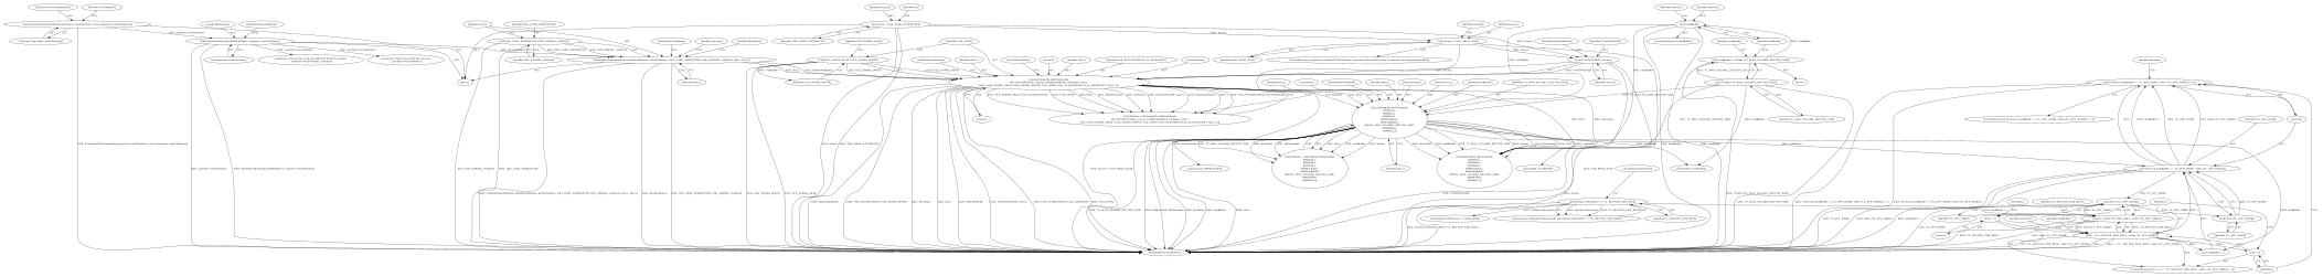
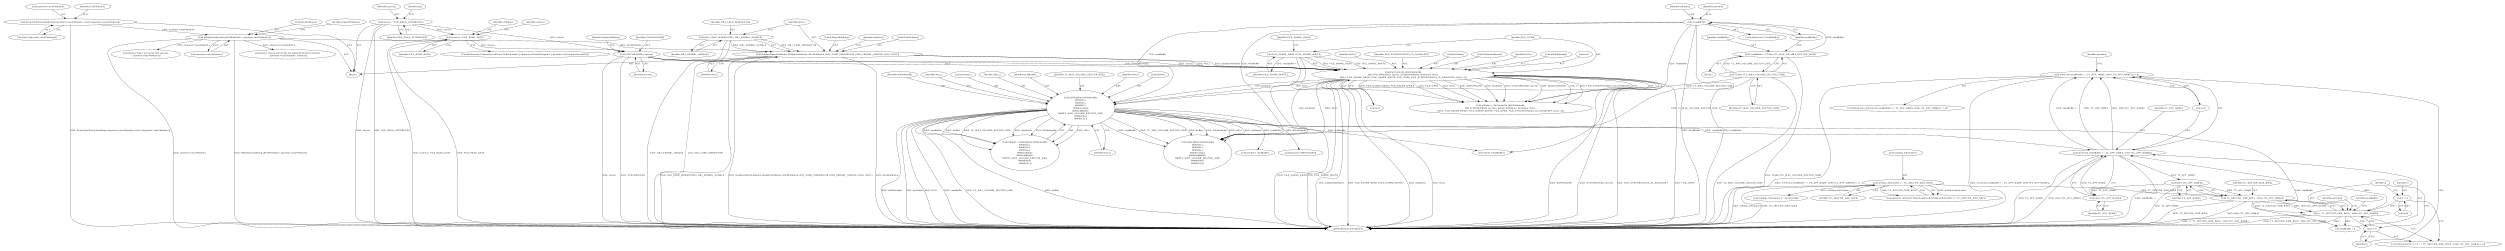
  digraph {
    fontname="Liberation Sans"
    node [fontname="Liberation Sans"]
    edge [fontname="Liberation Sans"]
    n1 [label="(Call,memcmp (readBuffer + i, TC_APP_NAME, strlen (TC_APP_NAME)) == 0)"]
    n2 [label="(ControlStructure,if (memcmp (readBuffer + i, TC_APP_NAME, strlen (TC_APP_NAME)) == 0))"]
    n3 [label="(Literal,0)"]
    n4 [label="(MethodReturn,NTSTATUS)"]
    n5 [label="(Call,memcmp (readBuffer + i, TC_APP_NAME, strlen (TC_APP_NAME)))"]
    n6 [label="(Call,strlen (TC_APP_NAME))"]
    n7 [label="(Call,strlen (TC_APP_NAME))"]
    n8 [label="(Call,TC_SECTOR_SIZE_BIOS - strlen (TC_APP_NAME))"]
    n9 [label="(Identifier,TC_APP_NAME)"]
    n10 [label="(Identifier,TC_APP_NAME)"]
    n11 [label="(Call,ZwReadFile (NtFileHandle,\n\t\t\t\t\t\t\t\tNULL,\n\t\t\t\t\t\t\t\tNULL,\n\t\t\t\t\t\t\t\tNULL,\n\t\t\t\t\t\t\t\t&IoStatus,\n\t\t\t\t\t\t\t\treadBuffer,\n\t\t\t\t\t\t\t\tTC_MAX_VOLUME_SECTOR_SIZE,\n\t\t\t\t\t\t\t\t&offset,\n\t\t\t\t\t\t\t\tNULL))"]
    n12 [label="(Call,ZwReadFile (NtFileHandle,\n\t\t\t\t\t\t\t\tNULL,\n\t\t\t\t\t\t\t\tNULL,\n\t\t\t\t\t\t\t\tNULL,\n\t\t\t\t\t\t\t\t&IoStatus,\n\t\t\t\t\t\t\t\treadBuffer,\n\t\t\t\t\t\t\t\tTC_MAX_VOLUME_SECTOR_SIZE,\n\t\t\t\t\t\t\t\t&offset,\n\t\t\t\t\t\t\t\tNULL))"]
    n13 [label="(Call,(uint64 *) readBuffer)"]
    n14 [label="(Call,ZwClose (NtFileHandle))"]
    n15 [label="(Call,ntStatus = ZwReadFile (NtFileHandle,\n\t\t\t\t\t\t\t\tNULL,\n\t\t\t\t\t\t\t\tNULL,\n\t\t\t\t\t\t\t\tNULL,\n\t\t\t\t\t\t\t\t&IoStatus,\n\t\t\t\t\t\t\t\treadBuffer,\n\t\t\t\t\t\t\t\tTC_MAX_VOLUME_SECTOR_SIZE,\n\t\t\t\t\t\t\t\t&offset,\n\t\t\t\t\t\t\t\tNULL))"]
    n16 [label="(Identifier,NULL)"]
    n17 [label="(Call,readBuffer + i)"]
    n18 [label="(Call,TCfree (readBuffer))"]
    n19 [label="(Call,ZwCreateFile (&NtFileHandle,\n\t\t\t\t\t\t SYNCHRONIZE | access, &ObjectAttributes, &IoStatus, NULL,\n\t\t\t\t\t\t 0, FILE_SHARE_READ | FILE_SHARE_WRITE, FILE_OPEN, FILE_SYNCHRONOUS_IO_NONALERT, NULL, 0))"]
    n20 [label="(Literal,0)"]
    n21 [label="(Call,ntStatus = ZwCreateFile (&NtFileHandle,\n\t\t\t\t\t\t SYNCHRONIZE | access, &ObjectAttributes, &IoStatus, NULL,\n\t\t\t\t\t\t 0, FILE_SHARE_READ | FILE_SHARE_WRITE, FILE_OPEN, FILE_SYNCHRONOUS_IO_NONALERT, NULL, 0))"]
    n22 [label="(Call,SYNCHRONIZE | access)"]
    n23 [label="(Identifier,access)"]
    n24 [label="(Call,access |= FILE_READ_DATA)"]
    n25 [label="(Identifier,FILE_READ_DATA)"]
    n26 [label="(ControlStructure,if (opentest->bDetectTCBootLoader || opentest->DetectFilesystem || opentest->bComputeVolumeIDs))"]
    n27 [label="(Call,access = FILE_READ_ATTRIBUTES)"]
    n28 [label="(Identifier,FILE_READ_ATTRIBUTES)"]
    n29 [label="(Block,)"]
    n30 [label="(Call,InitializeObjectAttributes (&ObjectAttributes, &FullFileName, OBJ_CASE_INSENSITIVE | OBJ_KERNEL_HANDLE, NULL, NULL))"]
    n31 [label="(Identifier,NULL)"]
    n32 [label="(Call,RtlInitUnicodeString (&FullFileName, opentest->wszFileName))"]
    n33 [label="(Call,Dump (\"Open test on file %ls failed NTSTATUS 0x%08x\n\", opentest->wszFileName, ntStatus))"]
    n34 [label="(Call,Dump (\"Open test on file %ls success.\n\", opentest->wszFileName))"]
    n35 [label="(Call,opentest->wszFileName)"]
    n36 [label="(Call,EnsureNullTerminatedString (opentest->wszFileName, sizeof (opentest->wszFileName)))"]
    n37 [label="(Call,sizeof (opentest->wszFileName))"]
    n38 [label="(Call,OBJ_CASE_INSENSITIVE | OBJ_KERNEL_HANDLE)"]
    n39 [label="(Identifier,OBJ_KERNEL_HANDLE)"]
    n40 [label="(Call,FILE_SHARE_READ | FILE_SHARE_WRITE)"]
    n41 [label="(Identifier,FILE_SHARE_WRITE)"]
    n42 [label="(Call,!readBuffer)"]
    n43 [label="(ControlStructure,if (!readBuffer))"]
    n44 [label="(Identifier,readBuffer)"]
    n45 [label="(Call,*readBuffer = TCalloc (TC_MAX_VOLUME_SECTOR_SIZE))"]
    n46 [label="(Call,TCalloc (TC_MAX_VOLUME_SECTOR_SIZE))"]
    n47 [label="(Block,)"]
    n48 [label="(Identifier,TC_MAX_VOLUME_SECTOR_SIZE)"]
    n49 [label="(Call,i < TC_SECTOR_SIZE_BIOS - strlen (TC_APP_NAME))"]
    n50 [label="(Call,++i)"]
    n51 [label="(ControlStructure,for (i = 0; i < TC_SECTOR_SIZE_BIOS - strlen (TC_APP_NAME); ++i))"]
    n52 [label="(Identifier,i)"]
    n53 [label="(Call,i = 0)"]
    n54 [label="(Literal,0)"]
    n55 [label="(Call,IoStatus.Information >= TC_SECTOR_SIZE_BIOS)"]
    n56 [label="(Call,IoStatus.Information >= sizeof (int64))"]
    n57 [label="(Call,opentest->bDetectTCBootLoader && IoStatus.Information >= TC_SECTOR_SIZE_BIOS)"]
    n58 [label="(Identifier,TC_SECTOR_SIZE_BIOS)"]
    n59 [label="(Identifier,TC_MAX_VOLUME_SECTOR_SIZE)"]
    n60 [label="(Identifier,ntStatus)"]
    n61 [label="(Call,&IoStatus)"]
    n62 [label="(Identifier,opentest)"]
    n63 [label="(Call,&FullFileName)"]
    n64 [label="(Call,opentest->wszFileName)"]
    n65 [label="(Call,&ObjectAttributes)"]
    n66 [label="(Identifier,access)"]
    n67 [label="(Identifier,NULL)"]
    n68 [label="(Call,&offset)"]
    n69 [label="(Identifier,ntStatus)"]
    n70 [label="(Identifier,NULL)"]
    n71 [label="(Identifier,ObjectAttributes)"]
    n72 [label="(Identifier,SYNCHRONIZE)"]
    n73 [label="(Identifier,OBJ_CASE_INSENSITIVE)"]
    n74 [label="(Identifier,FullFileName)"]
    n75 [label="(Call,&ObjectAttributes)"]
    n76 [label="(Call,&NtFileHandle)"]
    n77 [label="(Identifier,readBuffer)"]
    n78 [label="(Identifier,access)"]
    n79 [label="(Identifier,FILE_OPEN)"]
    n80 [label="(Identifier,Irp)"]
    n81 [label="(Identifier,FILE_SHARE_READ)"]
    n82 [label="(Identifier,opentest)"]
    n83 [label="(Identifier,TC_APP_NAME)"]
    n84 [label="(Identifier,TC_SECTOR_SIZE_BIOS)"]
    n85 [label="(Identifier,opentest)"]
    n86 [label="(Call,IoStatus.Information)"]
    n87 [label="(Literal,0)"]
    n88 [label="(Identifier,NtFileHandle)"]
    n89 [label="(Identifier,NULL)"]
    n90 [label="(Identifier,NULL)"]
    n91 [label="(Identifier,i)"]
    n92 [label="(Call,&IoStatus)"]
    n93 [label="(Identifier,ObjectAttributes)"]
    n94 [label="(Identifier,opentest)"]
    n95 [label="(Identifier,NULL)"]
    n96 [label="(Identifier,readBuffer)"]
    n97 [label="(Identifier,readBuffer)"]
    n98 [label="(Identifier,NULL)"]
    n99 [label="(Call,&FullFileName)"]
    n100 [label="(Identifier,FILE_SYNCHRONOUS_IO_NONALERT)"]
    n101 [label="(Identifier,i)"]
    n1 -> n2 [label="AST: "]
    n1 -> n3 [label="CFG: "]
    n1 -> n4 [label="DDG: memcmp (readBuffer + i, TC_APP_NAME, strlen (TC_APP_NAME)) == 0"]
    n1 -> n4 [label="DDG: memcmp (readBuffer + i, TC_APP_NAME, strlen (TC_APP_NAME))"]
    n3 -> n1 [label="AST: "]
    n3 -> n5 [label="CFG: "]
    n5 -> n1 [label="AST: "]
    n5 -> n1 [label="DDG: readBuffer + i"]
    n5 -> n1 [label="DDG: TC_APP_NAME"]
    n5 -> n1 [label="DDG: strlen (TC_APP_NAME)"]
    n5 -> n4 [label="DDG: TC_APP_NAME"]
    n5 -> n4 [label="DDG: strlen (TC_APP_NAME)"]
    n5 -> n4 [label="DDG: readBuffer + i"]
    n5 -> n6 [label="DDG: TC_APP_NAME"]
    n5 -> n7 [label="CFG: "]
    n6 -> n4 [label="DDG: TC_APP_NAME"]
    n6 -> n7 [label="DDG: TC_APP_NAME"]
    n6 -> n8 [label="AST: "]
    n6 -> n8 [label="DDG: TC_APP_NAME"]
    n6 -> n9 [label="CFG: "]
    n7 -> n5 [label="AST: "]
    n7 -> n5 [label="DDG: TC_APP_NAME"]
    n7 -> n10 [label="CFG: "]
    n8 -> n4 [label="DDG: TC_SECTOR_SIZE_BIOS"]
    n8 -> n4 [label="DDG: strlen (TC_APP_NAME)"]
    n8 -> n6 [label="CFG: "]
    n8 -> n49 [label="AST: "]
    n8 -> n49 [label="DDG: TC_SECTOR_SIZE_BIOS"]
    n8 -> n49 [label="DDG: strlen (TC_APP_NAME)"]
    n9 -> n6 [label="AST: "]
    n10 -> n7 [label="AST: "]
    n11 -> n4 [label="DDG: NtFileHandle"]
    n11 -> n4 [label="DDG: &IoStatus"]
    n11 -> n4 [label="DDG: NULL"]
    n11 -> n4 [label="DDG: readBuffer"]
    n11 -> n4 [label="DDG: TC_MAX_VOLUME_SECTOR_SIZE"]
    n11 -> n4 [label="DDG: &offset"]
    n11 -> n5 [label="DDG: readBuffer"]
    n11 -> n12 [label="DDG: NtFileHandle"]
    n11 -> n12 [label="DDG: NULL"]
    n11 -> n12 [label="DDG: &IoStatus"]
    n11 -> n12 [label="DDG: readBuffer"]
    n11 -> n12 [label="DDG: TC_MAX_VOLUME_SECTOR_SIZE"]
    n11 -> n12 [label="DDG: &offset"]
    n11 -> n13 [label="DDG: readBuffer"]
    n11 -> n14 [label="DDG: NtFileHandle"]
    n11 -> n15 [label="AST: "]
    n11 -> n15 [label="DDG: NULL"]
    n11 -> n15 [label="DDG: readBuffer"]
    n11 -> n15 [label="DDG: &offset"]
    n11 -> n15 [label="DDG: TC_MAX_VOLUME_SECTOR_SIZE"]
    n11 -> n15 [label="DDG: &IoStatus"]
    n11 -> n15 [label="DDG: NtFileHandle"]
    n11 -> n16 [label="CFG: "]
    n11 -> n17 [label="DDG: readBuffer"]
    n11 -> n18 [label="DDG: readBuffer"]
    n15 -> n11 [label="CFG: "]
    n16 -> n11 [label="AST: "]
    n17 -> n5 [label="AST: "]
    n19 -> n4 [label="DDG: &ObjectAttributes"]
    n19 -> n4 [label="DDG: FILE_SHARE_READ | FILE_SHARE_WRITE"]
    n19 -> n4 [label="DDG: &IoStatus"]
    n19 -> n4 [label="DDG: NULL"]
    n19 -> n4 [label="DDG: &NtFileHandle"]
    n19 -> n4 [label="DDG: SYNCHRONIZE | access"]
    n19 -> n4 [label="DDG: FILE_SYNCHRONOUS_IO_NONALERT"]
    n19 -> n4 [label="DDG: FILE_OPEN"]
    n19 -> n11 [label="DDG: NULL"]
    n19 -> n11 [label="DDG: &IoStatus"]
    n19 -> n12 [label="DDG: NULL"]
    n19 -> n12 [label="DDG: &IoStatus"]
    n19 -> n20 [label="CFG: "]
    n19 -> n21 [label="AST: "]
    n19 -> n21 [label="DDG: FILE_SHARE_READ | FILE_SHARE_WRITE"]
    n19 -> n21 [label="DDG: FILE_OPEN"]
    n19 -> n21 [label="DDG: NULL"]
    n19 -> n21 [label="DDG: &NtFileHandle"]
    n19 -> n21 [label="DDG: &IoStatus"]
    n19 -> n21 [label="DDG: SYNCHRONIZE | access"]
    n19 -> n21 [label="DDG: &ObjectAttributes"]
    n19 -> n21 [label="DDG: 0"]
    n19 -> n21 [label="DDG: FILE_SYNCHRONOUS_IO_NONALERT"]
    n20 -> n19 [label="AST: "]
    n21 -> n19 [label="CFG: "]
    n22 -> n4 [label="DDG: SYNCHRONIZE"]
    n22 -> n4 [label="DDG: access"]
    n22 -> n19 [label="AST: "]
    n22 -> n19 [label="DDG: SYNCHRONIZE"]
    n22 -> n19 [label="DDG: access"]
    n22 -> n23 [label="CFG: "]
    n23 -> n22 [label="AST: "]
    n24 -> n4 [label="DDG: FILE_READ_DATA"]
    n24 -> n4 [label="DDG: access |= FILE_READ_DATA"]
    n24 -> n22 [label="DDG: access"]
    n24 -> n25 [label="CFG: "]
    n24 -> n26 [label="AST: "]
    n25 -> n24 [label="AST: "]
    n27 -> n4 [label="DDG: FILE_READ_ATTRIBUTES"]
    n27 -> n4 [label="DDG: access"]
    n27 -> n22 [label="DDG: access"]
    n27 -> n24 [label="DDG: access"]
    n27 -> n28 [label="CFG: "]
    n27 -> n29 [label="AST: "]
    n28 -> n27 [label="AST: "]
    n30 -> n4 [label="DDG: OBJ_CASE_INSENSITIVE | OBJ_KERNEL_HANDLE"]
    n30 -> n4 [label="DDG: InitializeObjectAttributes (&ObjectAttributes, &FullFileName, OBJ_CASE_INSENSITIVE | OBJ_KERNEL_HANDLE, NULL, NULL)"]
    n30 -> n4 [label="DDG: &FullFileName"]
    n30 -> n19 [label="DDG: &ObjectAttributes"]
    n30 -> n19 [label="DDG: NULL"]
    n30 -> n29 [label="AST: "]
    n30 -> n31 [label="CFG: "]
    n31 -> n30 [label="AST: "]
    n32 -> n4 [label="DDG: opentest->wszFileName"]
    n32 -> n4 [label="DDG: RtlInitUnicodeString (&FullFileName, opentest->wszFileName)"]
    n32 -> n29 [label="AST: "]
    n32 -> n30 [label="DDG: &FullFileName"]
    n32 -> n33 [label="DDG: opentest->wszFileName"]
    n32 -> n34 [label="DDG: opentest->wszFileName"]
    n32 -> n35 [label="CFG: "]
    n35 -> n32 [label="AST: "]
    n36 -> n4 [label="DDG: EnsureNullTerminatedString (opentest->wszFileName, sizeof (opentest->wszFileName))"]
    n36 -> n29 [label="AST: "]
    n36 -> n32 [label="DDG: opentest->wszFileName"]
    n36 -> n37 [label="CFG: "]
    n37 -> n36 [label="AST: "]
    n38 -> n4 [label="DDG: OBJ_KERNEL_HANDLE"]
    n38 -> n4 [label="DDG: OBJ_CASE_INSENSITIVE"]
    n38 -> n30 [label="AST: "]
    n38 -> n30 [label="DDG: OBJ_CASE_INSENSITIVE"]
    n38 -> n30 [label="DDG: OBJ_KERNEL_HANDLE"]
    n38 -> n39 [label="CFG: "]
    n39 -> n38 [label="AST: "]
    n40 -> n4 [label="DDG: FILE_SHARE_WRITE"]
    n40 -> n4 [label="DDG: FILE_SHARE_READ"]
    n40 -> n19 [label="AST: "]
    n40 -> n19 [label="DDG: FILE_SHARE_READ"]
    n40 -> n19 [label="DDG: FILE_SHARE_WRITE"]
    n40 -> n41 [label="DDG: readBuffer + i"]
    n41 -> n40 [label="AST: "]
    n42 -> n4 [label="DDG: readBuffer"]
    n42 -> n4 [label="DDG: !readBuffer"]
    n42 -> n11 [label="DDG: readBuffer"]
    n42 -> n12 [label="DDG: readBuffer"]
-   n46 -> n18 [label="DDG: readBuffer"]
+   n42 -> n18 [label="DDG: readBuffer"]
    n42 -> n43 [label="AST: "]
    n42 -> n44 [label="CFG: "]
    n44 -> n42 [label="AST: "]
    n44 -> n45 [label="CFG: "]
    n45 -> n4 [label="DDG: TCalloc (TC_MAX_VOLUME_SECTOR_SIZE)"]
    n45 -> n42 [label="DDG: readBuffer"]
    n45 -> n46 [label="CFG: "]
    n45 -> n47 [label="AST: "]
    n46 -> n4 [label="DDG: TC_MAX_VOLUME_SECTOR_SIZE"]
    n46 -> n11 [label="DDG: TC_MAX_VOLUME_SECTOR_SIZE"]
    n46 -> n12 [label="DDG: TC_MAX_VOLUME_SECTOR_SIZE"]
    n46 -> n45 [label="AST: "]
    n46 -> n45 [label="DDG: TC_MAX_VOLUME_SECTOR_SIZE"]
    n46 -> n48 [label="CFG: "]
    n48 -> n46 [label="AST: "]
    n49 -> n4 [label="DDG: i < TC_SECTOR_SIZE_BIOS - strlen (TC_APP_NAME)"]
    n49 -> n4 [label="DDG: TC_SECTOR_SIZE_BIOS - strlen (TC_APP_NAME)"]
    n49 -> n4 [label="DDG: i"]
    n49 -> n5 [label="DDG: i"]
    n49 -> n8 [label="CFG: "]
    n49 -> n17 [label="DDG: i"]
    n49 -> n50 [label="DDG: i"]
    n49 -> n51 [label="AST: "]
    n50 -> n49 [label="DDG: i"]
    n50 -> n51 [label="AST: "]
    n50 -> n52 [label="CFG: "]
    n52 -> n1 [label="CFG: "]
    n52 -> n50 [label="AST: "]
    n53 -> n49 [label="DDG: i"]
    n53 -> n51 [label="AST: "]
    n53 -> n54 [label="CFG: "]
    n54 -> n53 [label="AST: "]
    n55 -> n4 [label="DDG: IoStatus.Information"]
    n55 -> n4 [label="DDG: TC_SECTOR_SIZE_BIOS"]
-   n55 -> n8 [label="DDG: readBuffer + i"]
+   n55 -> n8 [label="DDG: TC_SECTOR_SIZE_BIOS"]
    n55 -> n56 [label="DDG: IoStatus.Information"]
    n55 -> n57 [label="AST: "]
    n55 -> n57 [label="DDG: IoStatus.Information"]
    n55 -> n57 [label="DDG: TC_SECTOR_SIZE_BIOS"]
    n55 -> n58 [label="CFG: "]
    n57 -> n55 [label="CFG: "]
    n58 -> n55 [label="AST: "]
    n59 -> n11 [label="AST: "]
    n60 -> n24 [label="CFG: "]
    n61 -> n19 [label="AST: "]
    n62 -> n49 [label="CFG: "]
    n63 -> n32 [label="AST: "]
    n64 -> n36 [label="AST: "]
    n65 -> n19 [label="AST: "]
    n66 -> n24 [label="AST: "]
    n67 -> n11 [label="AST: "]
    n68 -> n11 [label="AST: "]
    n69 -> n42 [label="CFG: "]
    n70 -> n19 [label="AST: "]
    n71 -> n22 [label="CFG: "]
    n72 -> n22 [label="AST: "]
    n73 -> n38 [label="AST: "]
    n74 -> n36 [label="CFG: "]
    n75 -> n30 [label="AST: "]
    n76 -> n19 [label="AST: "]
    n77 -> n45 [label="AST: "]
    n78 -> n27 [label="AST: "]
    n79 -> n19 [label="AST: "]
    n79 -> n40 [label="CFG: "]
    n80 -> n27 [label="CFG: "]
    n81 -> n40 [label="AST: "]
    n82 -> n1 [label="CFG: "]
    n83 -> n5 [label="AST: "]
    n84 -> n8 [label="AST: "]
    n85 -> n30 [label="CFG: "]
    n86 -> n55 [label="AST: "]
    n87 -> n19 [label="AST: "]
    n88 -> n11 [label="AST: "]
    n89 -> n30 [label="AST: "]
    n89 -> n38 [label="CFG: "]
    n90 -> n11 [label="AST: "]
    n91 -> n53 [label="AST: "]
    n92 -> n11 [label="AST: "]
    n93 -> n32 [label="CFG: "]
    n94 -> n42 [label="CFG: "]
    n95 -> n11 [label="AST: "]
    n96 -> n11 [label="AST: "]
    n97 -> n49 [label="CFG: "]
    n98 -> n19 [label="AST: "]
    n99 -> n30 [label="AST: "]
    n100 -> n19 [label="AST: "]
    n101 -> n49 [label="AST: "]
    n101 -> n50 [label="CFG: "]
    n101 -> n53 [label="CFG: "]
  }
